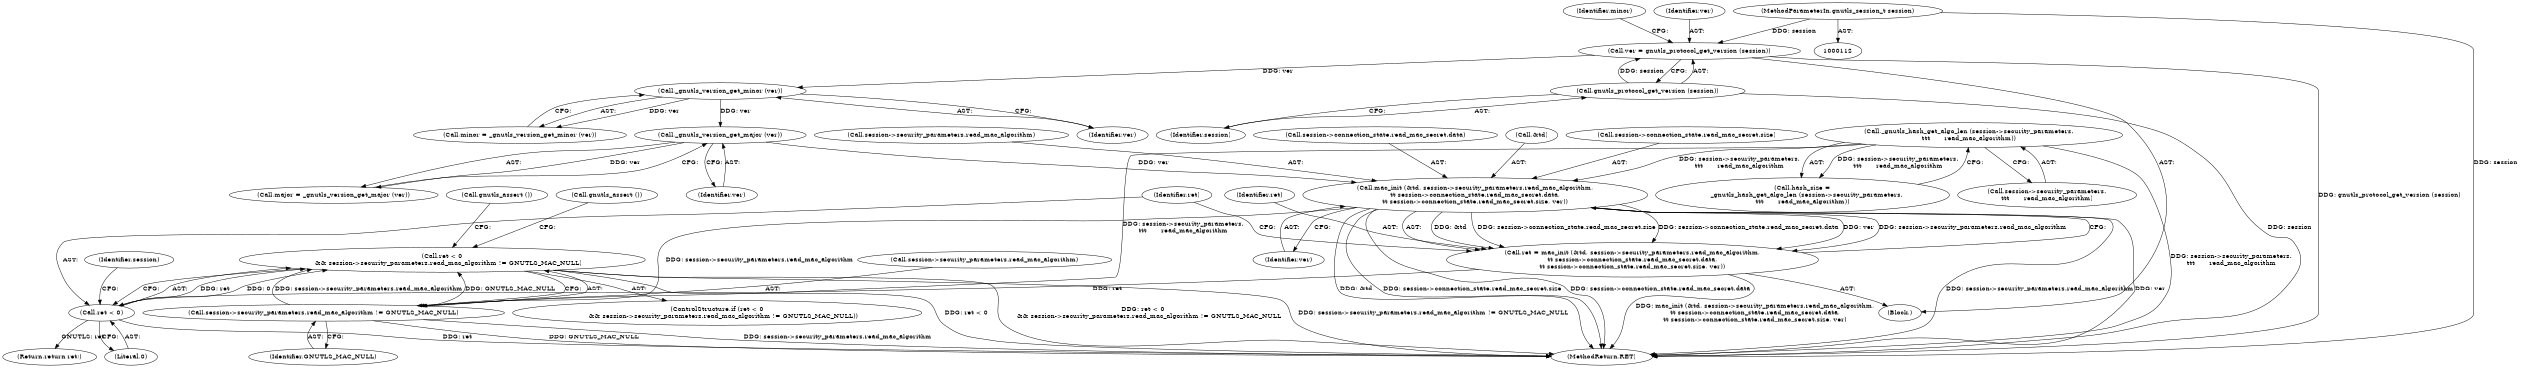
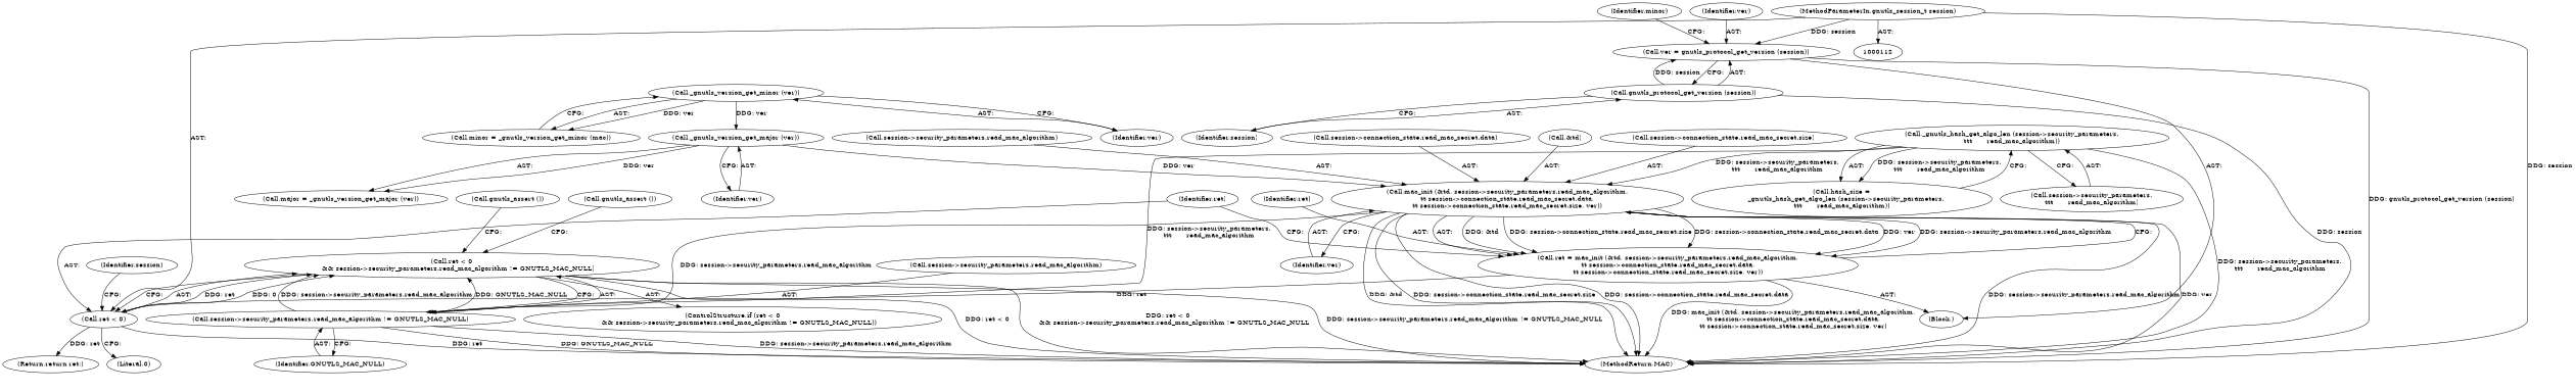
  digraph {
    n1 [label="(Call,ret < 0\n      && session->security_parameters.read_mac_algorithm != GNUTLS_MAC_NULL)"]
    n2 [label="(Call,ret < 0)"]
    n3 [label="(Call,session->security_parameters.read_mac_algorithm != GNUTLS_MAC_NULL)"]
-   n4 [label="(MethodReturn,RET)"]
+   n4 [label="(MethodReturn,MAC)"]
    n5 [label="(ControlStructure,if (ret < 0\n      && session->security_parameters.read_mac_algorithm != GNUTLS_MAC_NULL))"]
    n6 [label="(Literal,0)"]
    n7 [label="(Return,return ret;)"]
    n8 [label="(Identifier,GNUTLS_MAC_NULL)"]
    n9 [label="(Call,ret = mac_init (&td, session->security_parameters.read_mac_algorithm,\n\t\t session->connection_state.read_mac_secret.data,\n\t\t session->connection_state.read_mac_secret.size, ver))"]
    n10 [label="(Call,mac_init (&td, session->security_parameters.read_mac_algorithm,\n\t\t session->connection_state.read_mac_secret.data,\n\t\t session->connection_state.read_mac_secret.size, ver))"]
    n11 [label="(Block,)"]
    n12 [label="(Identifier,ver)"]
    n13 [label="(Call,_gnutls_hash_get_algo_len (session->security_parameters.\n\t\t\t       read_mac_algorithm))"]
    n14 [label="(Call,session->security_parameters.\n\t\t\t       read_mac_algorithm)"]
    n15 [label="(Call,hash_size =\n    _gnutls_hash_get_algo_len (session->security_parameters.\n\t\t\t       read_mac_algorithm))"]
    n16 [label="(Call,_gnutls_version_get_major (ver))"]
    n17 [label="(Identifier,ver)"]
    n18 [label="(Call,major = _gnutls_version_get_major (ver))"]
    n19 [label="(Call,_gnutls_version_get_minor (ver))"]
-   n20 [label="(Call,minor = _gnutls_version_get_minor (ver))"]
+   n20 [label="(Call,minor = _gnutls_version_get_minor (mac))"]
    n21 [label="(Identifier,ver)"]
    n22 [label="(Call,ver = gnutls_protocol_get_version (session))"]
    n23 [label="(Call,gnutls_protocol_get_version (session))"]
    n24 [label="(Identifier,session)"]
    n25 [label="(MethodParameterIn,gnutls_session_t session)"]
    1000112
    n27 [label="(Identifier,minor)"]
    n28 [label="(Identifier,ver)"]
    n29 [label="(Call,session->security_parameters.read_mac_algorithm)"]
    n30 [label="(Call,gnutls_assert ())"]
    n31 [label="(Identifier,ret)"]
    n32 [label="(Identifier,session)"]
    n33 [label="(Call,session->connection_state.read_mac_secret.data)"]
    n34 [label="(Call,&td)"]
    n35 [label="(Identifier,ret)"]
    n36 [label="(Call,gnutls_assert ())"]
    n37 [label="(Call,session->connection_state.read_mac_secret.size)"]
    n38 [label="(Call,session->security_parameters.read_mac_algorithm)"]
    n1 -> n2 [label="CFG: "]
    n1 -> n3 [label="CFG: "]
    n1 -> n4 [label="DDG: ret < 0"]
    n1 -> n4 [label="DDG: ret < 0\n      && session->security_parameters.read_mac_algorithm != GNUTLS_MAC_NULL"]
    n1 -> n4 [label="DDG: session->security_parameters.read_mac_algorithm != GNUTLS_MAC_NULL"]
    n1 -> n5 [label="AST: "]
    n2 -> n1 [label="AST: "]
    n2 -> n1 [label="DDG: ret"]
    n2 -> n1 [label="DDG: 0"]
    n2 -> n4 [label="DDG: ret"]
    n2 -> n6 [label="CFG: "]
-   n2 -> n7 [label="GNUTLS: ret"]
+   n2 -> n7 [label="DDG: ret"]
    n3 -> n1 [label="AST: "]
    n3 -> n1 [label="DDG: session->security_parameters.read_mac_algorithm"]
    n3 -> n1 [label="DDG: GNUTLS_MAC_NULL"]
    n3 -> n4 [label="DDG: session->security_parameters.read_mac_algorithm"]
    n3 -> n4 [label="DDG: GNUTLS_MAC_NULL"]
    n3 -> n8 [label="CFG: "]
-   n6 -> n2 [label="AST: "]
+   n25 -> n2 [label="AST: "]
    n8 -> n3 [label="AST: "]
    n9 -> n2 [label="DDG: ret"]
    n9 -> n4 [label="DDG: mac_init (&td, session->security_parameters.read_mac_algorithm,\n\t\t session->connection_state.read_mac_secret.data,\n\t\t session->connection_state.read_mac_secret.size, ver)"]
    n9 -> n10 [label="CFG: "]
    n9 -> n11 [label="AST: "]
    n10 -> n3 [label="DDG: session->security_parameters.read_mac_algorithm"]
    n10 -> n4 [label="DDG: session->security_parameters.read_mac_algorithm"]
    n10 -> n4 [label="DDG: ver"]
    n10 -> n4 [label="DDG: &td"]
    n10 -> n4 [label="DDG: session->connection_state.read_mac_secret.size"]
    n10 -> n4 [label="DDG: session->connection_state.read_mac_secret.data"]
    n10 -> n9 [label="AST: "]
    n10 -> n9 [label="DDG: &td"]
    n10 -> n9 [label="DDG: session->connection_state.read_mac_secret.size"]
    n10 -> n9 [label="DDG: session->connection_state.read_mac_secret.data"]
    n10 -> n9 [label="DDG: ver"]
    n10 -> n9 [label="DDG: session->security_parameters.read_mac_algorithm"]
    n10 -> n12 [label="CFG: "]
    n12 -> n10 [label="AST: "]
    n13 -> n3 [label="DDG: session->security_parameters.\n\t\t\t       read_mac_algorithm"]
    n13 -> n4 [label="DDG: session->security_parameters.\n\t\t\t       read_mac_algorithm"]
    n13 -> n10 [label="DDG: session->security_parameters.\n\t\t\t       read_mac_algorithm"]
    n13 -> n14 [label="CFG: "]
    n13 -> n15 [label="AST: "]
    n13 -> n15 [label="DDG: session->security_parameters.\n\t\t\t       read_mac_algorithm"]
    n14 -> n13 [label="AST: "]
    n15 -> n13 [label="CFG: "]
    n16 -> n10 [label="DDG: ver"]
    n16 -> n17 [label="CFG: "]
    n16 -> n18 [label="AST: "]
    n16 -> n18 [label="DDG: ver"]
    n17 -> n16 [label="AST: "]
-   n18 -> n16 [label="CFG: "]
    n19 -> n16 [label="DDG: ver"]
    n19 -> n20 [label="AST: "]
    n19 -> n20 [label="DDG: ver"]
    n19 -> n21 [label="CFG: "]
    n20 -> n19 [label="CFG: "]
    n21 -> n19 [label="AST: "]
    n22 -> n4 [label="DDG: gnutls_protocol_get_version (session)"]
    n22 -> n11 [label="AST: "]
-   n22 -> n19 [label="DDG: ver"]
    n22 -> n23 [label="CFG: "]
    n23 -> n4 [label="DDG: session"]
    n23 -> n22 [label="AST: "]
    n23 -> n22 [label="DDG: session"]
    n23 -> n24 [label="CFG: "]
    n24 -> n23 [label="AST: "]
    n25 -> n4 [label="DDG: session"]
    n25 -> n22 [label="DDG: session"]
    n25 -> 1000112 [label="AST: "]
    n27 -> n22 [label="CFG: "]
    n28 -> n22 [label="AST: "]
    n29 -> n10 [label="AST: "]
    n30 -> n1 [label="CFG: "]
    n31 -> n9 [label="AST: "]
    n32 -> n2 [label="CFG: "]
    n33 -> n10 [label="AST: "]
    n34 -> n10 [label="AST: "]
    n35 -> n2 [label="AST: "]
    n35 -> n9 [label="CFG: "]
    n36 -> n1 [label="CFG: "]
    n37 -> n10 [label="AST: "]
    n38 -> n3 [label="AST: "]
  }
